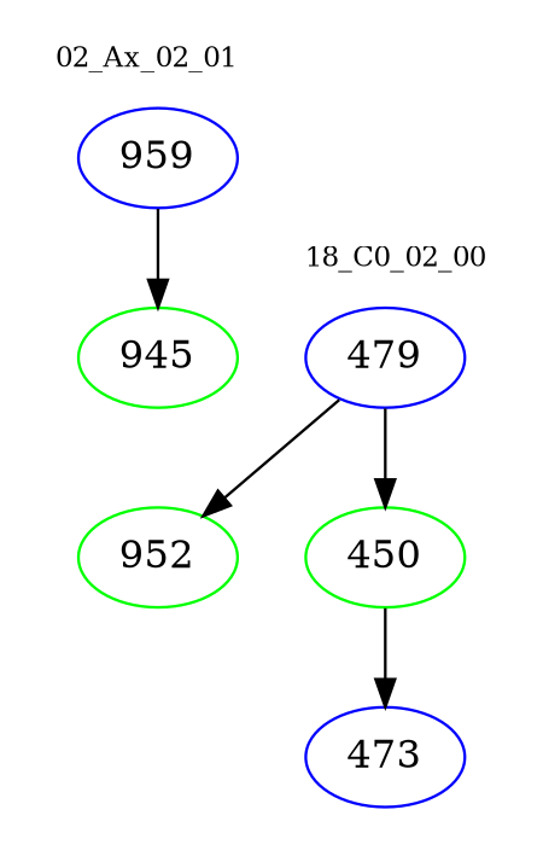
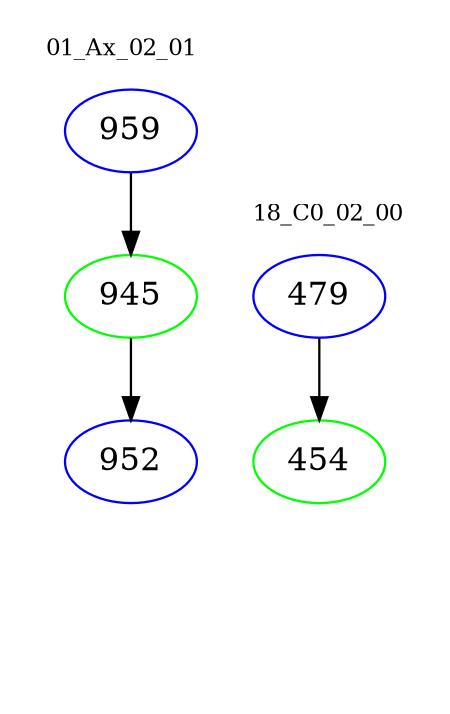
  digraph {
    node [color=blue]
    edge [color=black]
    n1 [label=959]
    n2 [color=green label=945]
-   n3 [color=green label=952]
+   n3 [label=952]
    n4 [label=479]
-   n5 [color=green label=450]
-   n6 [label=473]
+   n5 [color=green label=454]
    subgraph cluster_1 {
      color=white
      fontsize=10
-     label="02_Ax_02_01"
+     label="01_Ax_02_01"
      n1
      n2
      n3
    }
    subgraph cluster_2 {
      color=white
      fontsize=10
      label="18_C0_02_00"
      n4
      n5
-     n6
    }
    n1 -> n2
-   n4 -> n3
+   n2 -> n3
    n4 -> n5
-   n5 -> n6
  }
